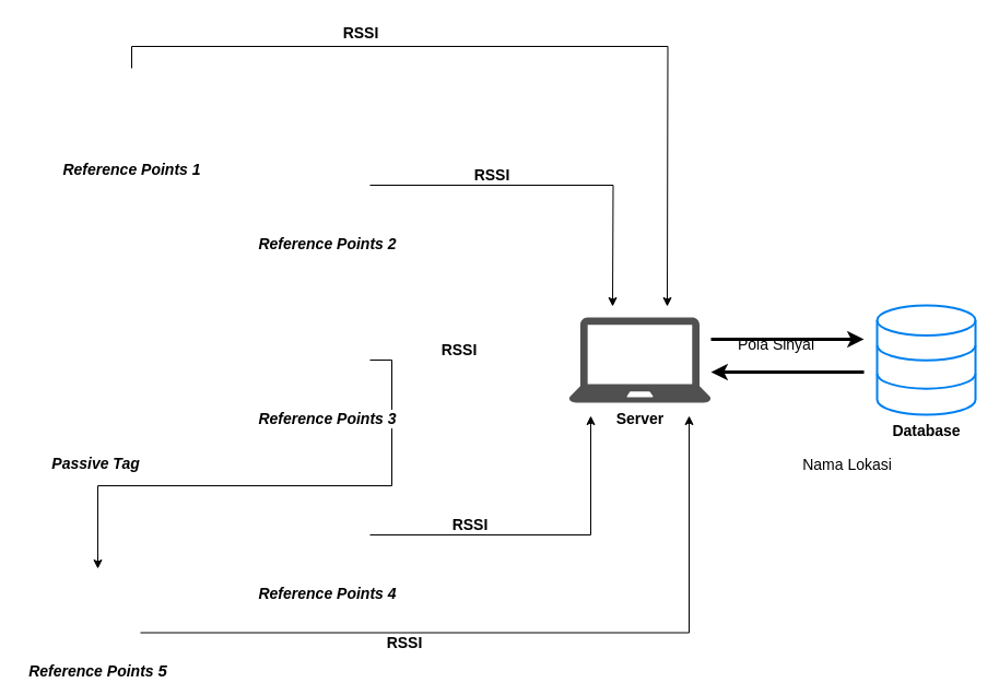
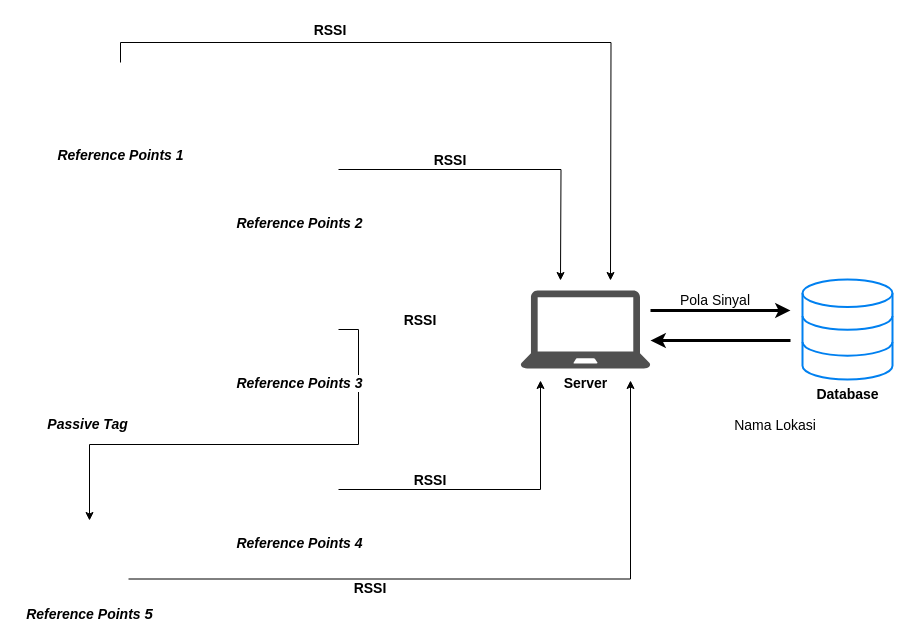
  <mxCell id="0" />
  <mxCell id="1" parent="0" />
  <mxCell id="2" value="" style="group" vertex="1" connectable="0" parent="1"><mxGeometry x="20" y="249" width="139" height="160" as="geometry" /></mxCell>
  <mxCell id="3" value="" style="shape=image;html=1;verticalAlign=top;verticalLabelPosition=bottom;labelBackgroundColor=#ffffff;imageAspect=0;aspect=fixed;image=https://cdn4.iconfinder.com/data/icons/vecico-connectivity/288/wifi_Symbol-128.png;direction=north;" vertex="1" parent="2"><mxGeometry y="50" width="58" height="58" as="geometry" /></mxCell>
  <mxCell id="4" value="&lt;font style=&quot;font-size: 14px&quot;&gt;&lt;i&gt;&lt;b&gt;Passive Tag&lt;/b&gt;&lt;/i&gt;&lt;/font&gt;" style="shape=image;html=1;verticalAlign=top;verticalLabelPosition=bottom;labelBackgroundColor=#ffffff;imageAspect=0;aspect=fixed;image=https://cdn4.iconfinder.com/data/icons/vecico-connectivity/288/wifi_Symbol-128.png;direction=west;" vertex="1" parent="2"><mxGeometry x="38" y="102" width="58" height="58" as="geometry" /></mxCell>
  <mxCell id="5" value="" style="shape=image;html=1;verticalAlign=top;verticalLabelPosition=bottom;labelBackgroundColor=#ffffff;imageAspect=0;aspect=fixed;image=https://cdn4.iconfinder.com/data/icons/vecico-connectivity/288/wifi_Symbol-128.png;direction=south;" vertex="1" parent="2"><mxGeometry x="81" y="50" width="58" height="58" as="geometry" /></mxCell>
  <mxCell id="6" value="" style="shape=image;html=1;verticalAlign=top;verticalLabelPosition=bottom;labelBackgroundColor=#ffffff;imageAspect=0;aspect=fixed;image=https://cdn4.iconfinder.com/data/icons/vecico-connectivity/288/wifi_Symbol-128.png" vertex="1" parent="2"><mxGeometry x="38" width="58" height="58" as="geometry" /></mxCell>
  <mxCell id="7" value="" style="shape=image;html=1;verticalAlign=top;verticalLabelPosition=bottom;labelBackgroundColor=#ffffff;imageAspect=0;aspect=fixed;image=https://cdn2.iconfinder.com/data/icons/smart-watch-outline-filled-1/32/Smart_Watch__Bluetooth-128.png" vertex="1" parent="2"><mxGeometry x="27" y="40" width="80" height="80" as="geometry" /></mxCell>
  <mxCell id="8" style="edgeStyle=orthogonalEdgeStyle;rounded=0;orthogonalLoop=1;jettySize=auto;html=1;exitX=1;exitY=0.5;exitDx=0;exitDy=0;" edge="1" parent="1" source="9"><mxGeometry relative="1" as="geometry"><mxPoint x="560" y="280" as="targetPoint" /></mxGeometry></mxCell>
  <mxCell id="9" value="&lt;font style=&quot;font-size: 14px&quot;&gt;&lt;b&gt;&lt;i&gt;Reference Points 2&lt;br&gt;&lt;/i&gt;&lt;/b&gt;&lt;/font&gt;" style="shape=image;html=1;verticalAlign=top;verticalLabelPosition=bottom;labelBackgroundColor=#ffffff;imageAspect=0;aspect=fixed;image=https://cdn0.iconfinder.com/data/icons/octicons/1024/radio-tower-128.png" vertex="1" parent="1"><mxGeometry x="260" y="130" width="78" height="78" as="geometry" /></mxCell>
  <mxCell id="10" style="edgeStyle=orthogonalEdgeStyle;rounded=0;orthogonalLoop=1;jettySize=auto;html=1;exitX=1;exitY=0.5;exitDx=0;exitDy=0;" edge="1" parent="1" source="11"><mxGeometry relative="1" as="geometry"><mxPoint x="540" y="380" as="targetPoint" /><Array as="points"><mxPoint x="540" y="489" /><mxPoint x="540" y="380" /></Array></mxGeometry></mxCell>
  <mxCell id="11" value="&lt;b&gt;&lt;i style=&quot;font-size: 14px&quot;&gt;Reference Points &lt;font style=&quot;font-size: 14px&quot;&gt;4&lt;/font&gt;&lt;br&gt;&lt;/i&gt;&lt;/b&gt;" style="shape=image;html=1;verticalAlign=top;verticalLabelPosition=bottom;labelBackgroundColor=#ffffff;imageAspect=0;aspect=fixed;image=https://cdn0.iconfinder.com/data/icons/octicons/1024/radio-tower-128.png" vertex="1" parent="1"><mxGeometry x="260" y="450" width="78" height="78" as="geometry" /></mxCell>
  <mxCell id="12" style="edgeStyle=orthogonalEdgeStyle;rounded=0;orthogonalLoop=1;jettySize=auto;html=1;exitX=0.5;exitY=0;exitDx=0;exitDy=0;" edge="1" parent="1" source="13"><mxGeometry relative="1" as="geometry"><mxPoint x="610" y="280" as="targetPoint" /></mxGeometry></mxCell>
  <mxCell id="13" value="&lt;font style=&quot;font-size: 14px&quot;&gt;&lt;i&gt;&lt;b&gt;Reference Points 1&lt;br&gt;&lt;/b&gt;&lt;/i&gt;&lt;/font&gt;" style="shape=image;html=1;verticalAlign=top;verticalLabelPosition=bottom;labelBackgroundColor=#ffffff;imageAspect=0;aspect=fixed;image=https://cdn0.iconfinder.com/data/icons/octicons/1024/radio-tower-128.png" vertex="1" parent="1"><mxGeometry x="81" y="62" width="78" height="78" as="geometry" /></mxCell>
  <mxCell id="14" style="edgeStyle=orthogonalEdgeStyle;rounded=0;orthogonalLoop=1;jettySize=auto;html=1;exitX=1;exitY=0.5;exitDx=0;exitDy=0;" edge="1" parent="1" source="15" target="17"><mxGeometry relative="1" as="geometry" /></mxCell>
  <mxCell id="15" value="&lt;b&gt;&lt;i&gt;&lt;font style=&quot;font-size: 14px&quot;&gt;Reference Points 3&lt;/font&gt;&lt;br&gt;&lt;/i&gt;&lt;/b&gt;" style="shape=image;html=1;verticalAlign=top;verticalLabelPosition=bottom;labelBackgroundColor=#ffffff;imageAspect=0;aspect=fixed;image=https://cdn0.iconfinder.com/data/icons/octicons/1024/radio-tower-128.png" vertex="1" parent="1"><mxGeometry x="260" y="290" width="78" height="78" as="geometry" /></mxCell>
  <mxCell id="16" style="edgeStyle=orthogonalEdgeStyle;rounded=0;orthogonalLoop=1;jettySize=auto;html=1;exitX=1;exitY=0.75;exitDx=0;exitDy=0;" edge="1" parent="1" source="17"><mxGeometry relative="1" as="geometry"><mxPoint x="630" y="380" as="targetPoint" /><Array as="points"><mxPoint x="630" y="579" /></Array></mxGeometry></mxCell>
  <mxCell id="17" value="&lt;b&gt;&lt;i style=&quot;font-size: 14px&quot;&gt;Reference Points &lt;font style=&quot;font-size: 15px&quot;&gt;5&lt;/font&gt;&lt;br&gt;&lt;/i&gt;&lt;/b&gt;" style="shape=image;html=1;verticalAlign=top;verticalLabelPosition=bottom;labelBackgroundColor=#ffffff;imageAspect=0;aspect=fixed;image=https://cdn0.iconfinder.com/data/icons/octicons/1024/radio-tower-128.png" vertex="1" parent="1"><mxGeometry x="50" y="520" width="78" height="78" as="geometry" /></mxCell>
  <mxCell id="18" value="&lt;font size=&quot;1&quot;&gt;&lt;b style=&quot;font-size: 14px&quot;&gt;Server&lt;/b&gt;&lt;/font&gt;" style="pointerEvents=1;shadow=0;dashed=0;html=1;strokeColor=none;fillColor=#505050;labelPosition=center;verticalLabelPosition=bottom;verticalAlign=top;outlineConnect=0;align=center;shape=mxgraph.office.devices.laptop;" vertex="1" parent="1"><mxGeometry x="520" y="290" width="130" height="78" as="geometry" /></mxCell>
  <mxCell id="19" value="&lt;font size=&quot;1&quot;&gt;&lt;b style=&quot;font-size: 14px&quot;&gt;Database&lt;/b&gt;&lt;/font&gt;" style="html=1;verticalLabelPosition=bottom;align=center;labelBackgroundColor=#ffffff;verticalAlign=top;strokeWidth=2;strokeColor=#0080F0;shadow=0;dashed=0;shape=mxgraph.ios7.icons.data;" vertex="1" parent="1"><mxGeometry x="802" y="279" width="90" height="100" as="geometry" /></mxCell>
  <mxCell id="20" value="RSSI" style="text;html=1;strokeColor=none;fillColor=none;align=center;verticalAlign=middle;whiteSpace=wrap;rounded=0;fontSize=14;fontStyle=1" vertex="1" parent="1"><mxGeometry x="310" y="20" width="40" height="20" as="geometry" /></mxCell>
  <mxCell id="21" value="RSSI" style="text;html=1;strokeColor=none;fillColor=none;align=center;verticalAlign=middle;whiteSpace=wrap;rounded=0;fontSize=14;fontStyle=1" vertex="1" parent="1"><mxGeometry x="430" y="150" width="40" height="20" as="geometry" /></mxCell>
  <mxCell id="22" value="RSSI" style="text;html=1;strokeColor=none;fillColor=none;align=center;verticalAlign=middle;whiteSpace=wrap;rounded=0;fontSize=14;fontStyle=1" vertex="1" parent="1"><mxGeometry x="400" y="310" width="40" height="20" as="geometry" /></mxCell>
  <mxCell id="23" value="RSSI" style="text;html=1;strokeColor=none;fillColor=none;align=center;verticalAlign=middle;whiteSpace=wrap;rounded=0;fontSize=14;fontStyle=1" vertex="1" parent="1"><mxGeometry x="410" y="470" width="40" height="20" as="geometry" /></mxCell>
  <mxCell id="24" value="RSSI" style="text;html=1;strokeColor=none;fillColor=none;align=center;verticalAlign=middle;whiteSpace=wrap;rounded=0;fontSize=14;fontStyle=1" vertex="1" parent="1"><mxGeometry x="350" y="578" width="40" height="20" as="geometry" /></mxCell>
  <mxCell id="25" value="" style="endArrow=classic;html=1;fontSize=14;strokeWidth=3;" edge="1" parent="1"><mxGeometry width="50" height="50" relative="1" as="geometry"><mxPoint x="650" y="310" as="sourcePoint" /><mxPoint x="790" y="310" as="targetPoint" /></mxGeometry></mxCell>
  <mxCell id="26" value="" style="endArrow=classic;html=1;fontSize=14;strokeWidth=3;" edge="1" parent="1"><mxGeometry width="50" height="50" relative="1" as="geometry"><mxPoint x="790" y="340" as="sourcePoint" /><mxPoint x="650" y="340" as="targetPoint" /></mxGeometry></mxCell>
- <mxCell id="27" value="Pola Sinyal" style="text;html=1;strokeColor=none;fillColor=none;align=center;verticalAlign=middle;whiteSpace=wrap;rounded=0;fontSize=14;" vertex="1" parent="1"><mxGeometry x="665" y="305" width="90" height="20" as="geometry" /></mxCell>
+ <mxCell id="27" value="Pola Sinyal" style="text;html=1;strokeColor=none;fillColor=none;align=center;verticalAlign=middle;whiteSpace=wrap;rounded=0;fontSize=14;" vertex="1" parent="1"><mxGeometry x="670" y="290" width="90" height="20" as="geometry" /></mxCell>
  <mxCell id="28" value="Nama Lokasi" style="text;html=1;strokeColor=none;fillColor=none;align=center;verticalAlign=middle;whiteSpace=wrap;rounded=0;fontSize=14;" vertex="1" parent="1"><mxGeometry x="730" y="415" width="90" height="20" as="geometry" /></mxCell>
